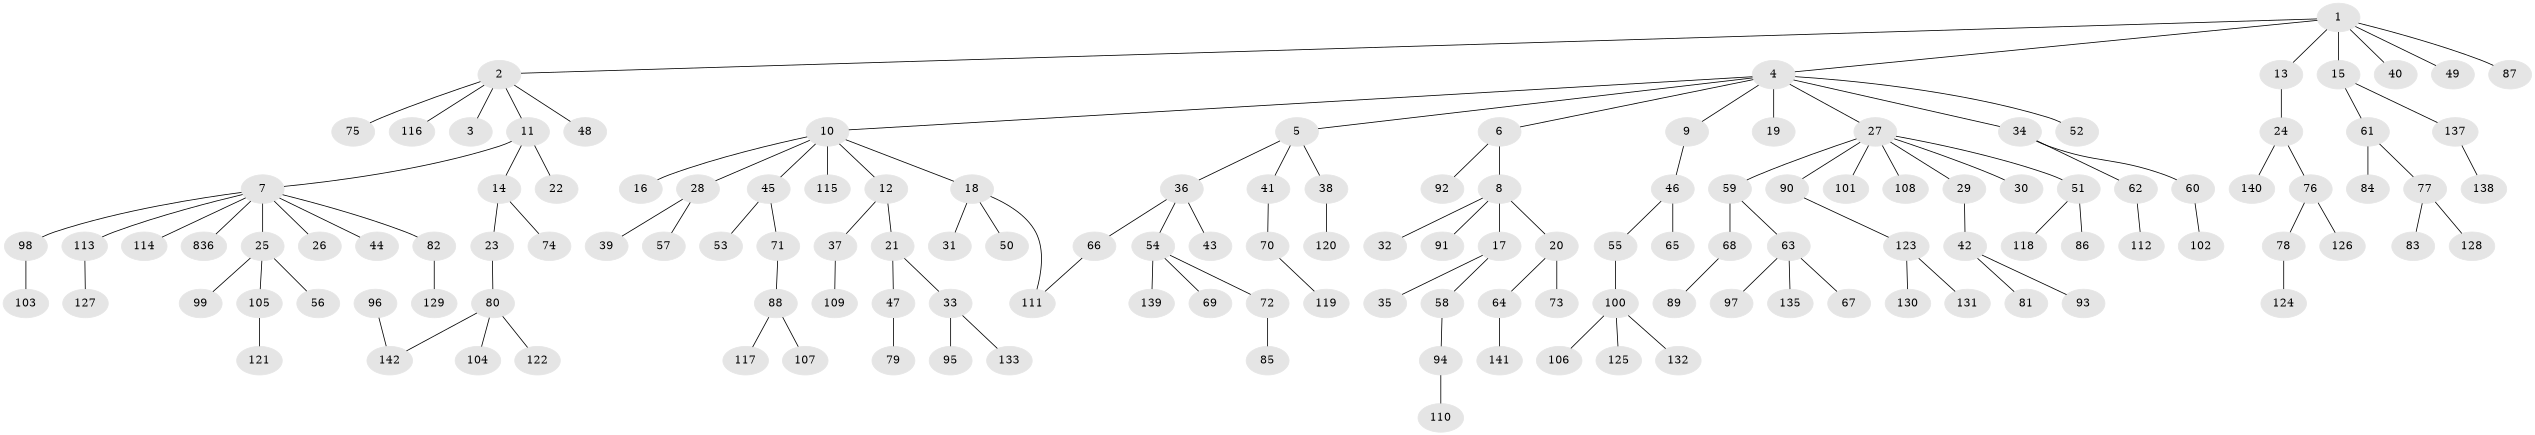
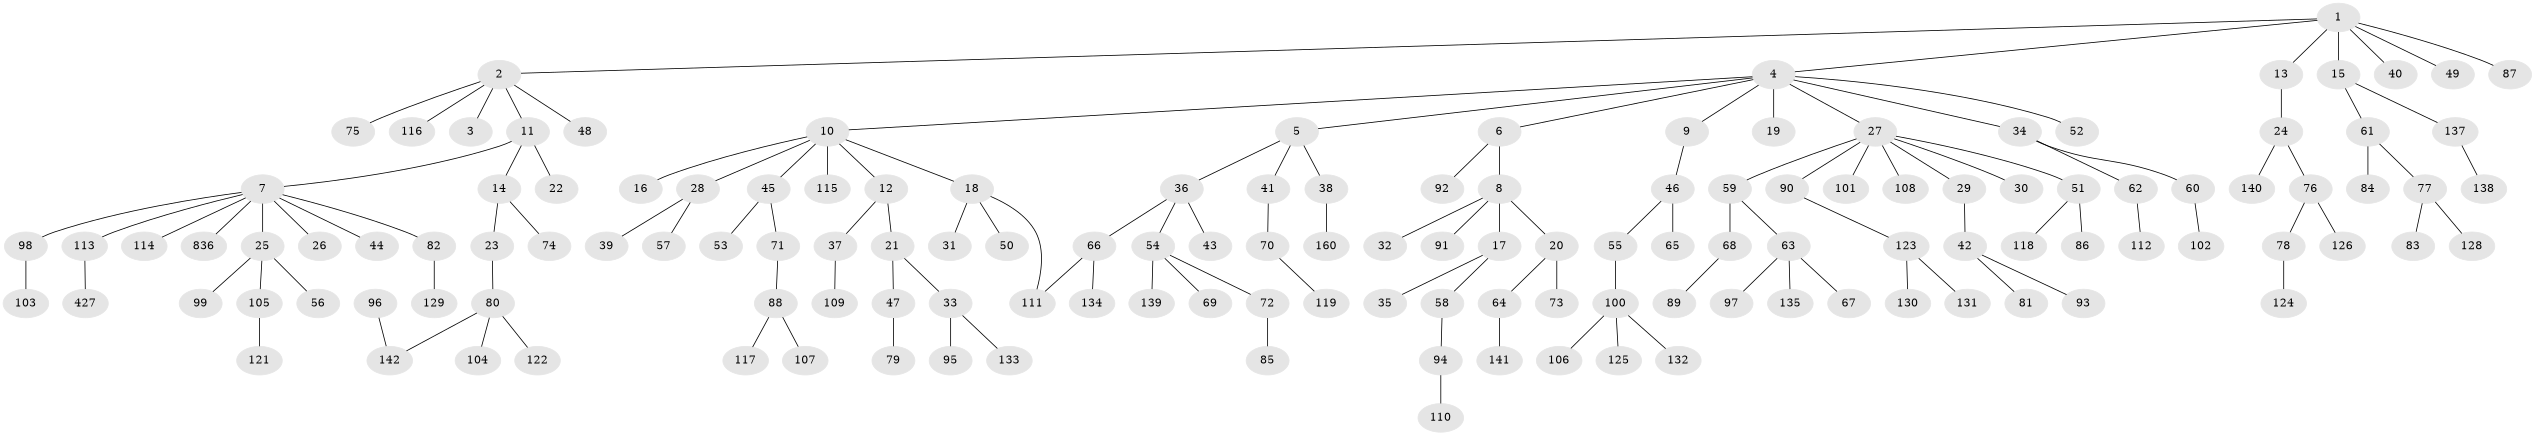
  graph {
    node [color=gray90 style=filled]
    1
    2
    4
    13
    15
    40
    49
    87
    3
    11
    48
    75
    116
    5
    6
    9
    10
    19
    27
    34
    52
    24
    61
    137
    7
    14
    22
    25
    26
    44
    82
    98
    113
    114
    n35 [label=836]
    36
    38
    41
    8
    92
    46
    12
    16
    18
    28
    45
    115
    29
    30
    51
    59
    90
    101
    108
    60
    62
    43
    54
    66
-   120
+   120 [label=160]
    70
    17
    20
    32
    91
    56
    99
    105
    129
    103
-   127
+   127 [label=427]
    35
    58
    64
    73
    55
    65
    21
    37
    31
    50
    111
    39
    57
    53
    71
    23
    74
    33
    47
    109
    76
    140
    80
    77
    84
    138
    94
    141
    95
    133
    79
    104
    122
    142
    78
    126
    121
    42
    86
    118
    63
    68
    123
    81
    93
    102
    112
    69
    72
    139
+   134
    119
    88
    100
    85
    106
    125
    132
    110
    67
    97
    135
    89
    83
    128
    107
    117
    124
    96
    130
    131
    1 -- 2
    1 -- 4
    1 -- 13
    1 -- 15
    1 -- 40
    1 -- 49
    1 -- 87
    2 -- 3
    2 -- 11
    2 -- 48
    2 -- 75
    2 -- 116
    4 -- 5
    4 -- 6
    4 -- 9
    4 -- 10
    4 -- 19
    4 -- 27
    4 -- 34
    4 -- 52
    13 -- 24
    15 -- 61
    15 -- 137
    11 -- 7
    11 -- 14
    11 -- 22
    5 -- 36
    5 -- 38
    5 -- 41
    6 -- 8
    6 -- 92
    9 -- 46
    10 -- 12
    10 -- 16
    10 -- 18
    10 -- 28
    10 -- 45
    10 -- 115
    27 -- 29
    27 -- 30
    27 -- 51
    27 -- 59
    27 -- 90
    27 -- 101
    27 -- 108
    34 -- 60
    34 -- 62
    24 -- 76
    24 -- 140
    61 -- 77
    61 -- 84
    137 -- 138
    7 -- 25
    7 -- 26
    7 -- 44
    7 -- 82
    7 -- 98
    7 -- 113
    7 -- 114
    7 -- n35
    14 -- 23
    14 -- 74
    25 -- 56
    25 -- 99
    25 -- 105
    82 -- 129
    98 -- 103
    113 -- 127
    36 -- 43
    36 -- 54
    36 -- 66
    38 -- 120
    41 -- 70
    8 -- 17
    8 -- 20
    8 -- 32
    8 -- 91
    46 -- 55
    46 -- 65
    12 -- 21
    12 -- 37
    18 -- 31
    18 -- 50
    18 -- 111
    28 -- 39
    28 -- 57
    45 -- 53
    45 -- 71
    29 -- 42
    51 -- 86
    51 -- 118
    59 -- 63
    59 -- 68
    90 -- 123
    60 -- 102
    62 -- 112
    54 -- 69
    54 -- 72
    54 -- 139
    66 -- 111
+   66 -- 134
    70 -- 119
    17 -- 35
    17 -- 58
    20 -- 64
    20 -- 73
    105 -- 121
    58 -- 94
    64 -- 141
    55 -- 100
    21 -- 33
    21 -- 47
    37 -- 109
    71 -- 88
    23 -- 80
    33 -- 95
    33 -- 133
    47 -- 79
    76 -- 78
    76 -- 126
    80 -- 104
    80 -- 122
    80 -- 142
    77 -- 83
    77 -- 128
    94 -- 110
    78 -- 124
    42 -- 81
    42 -- 93
    63 -- 67
    63 -- 97
    63 -- 135
    68 -- 89
    123 -- 130
    123 -- 131
    72 -- 85
    88 -- 107
    88 -- 117
    100 -- 106
    100 -- 125
    100 -- 132
    96 -- 142
  }
